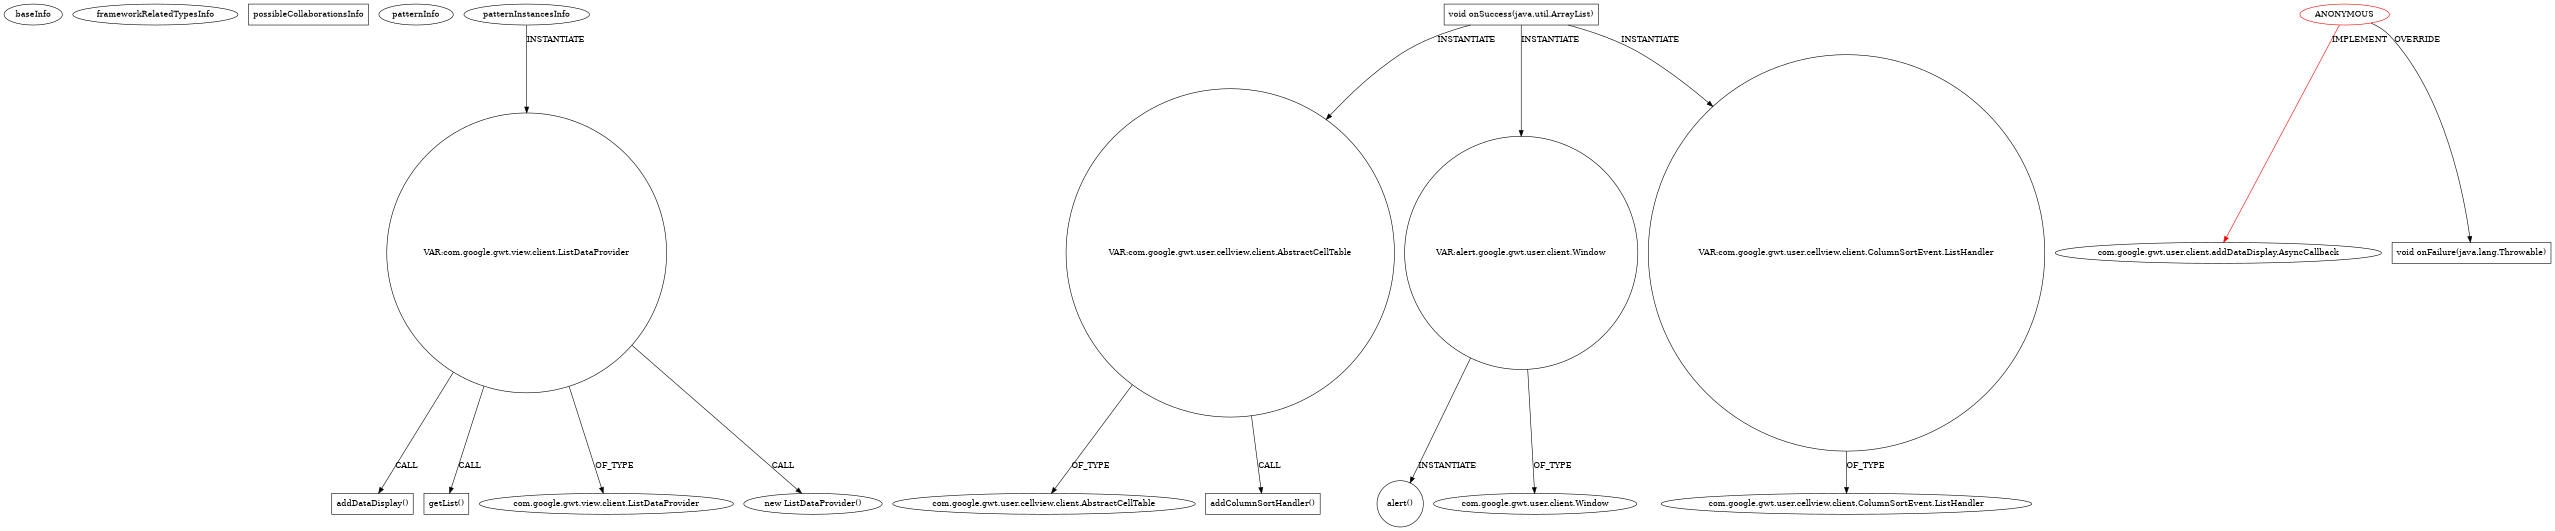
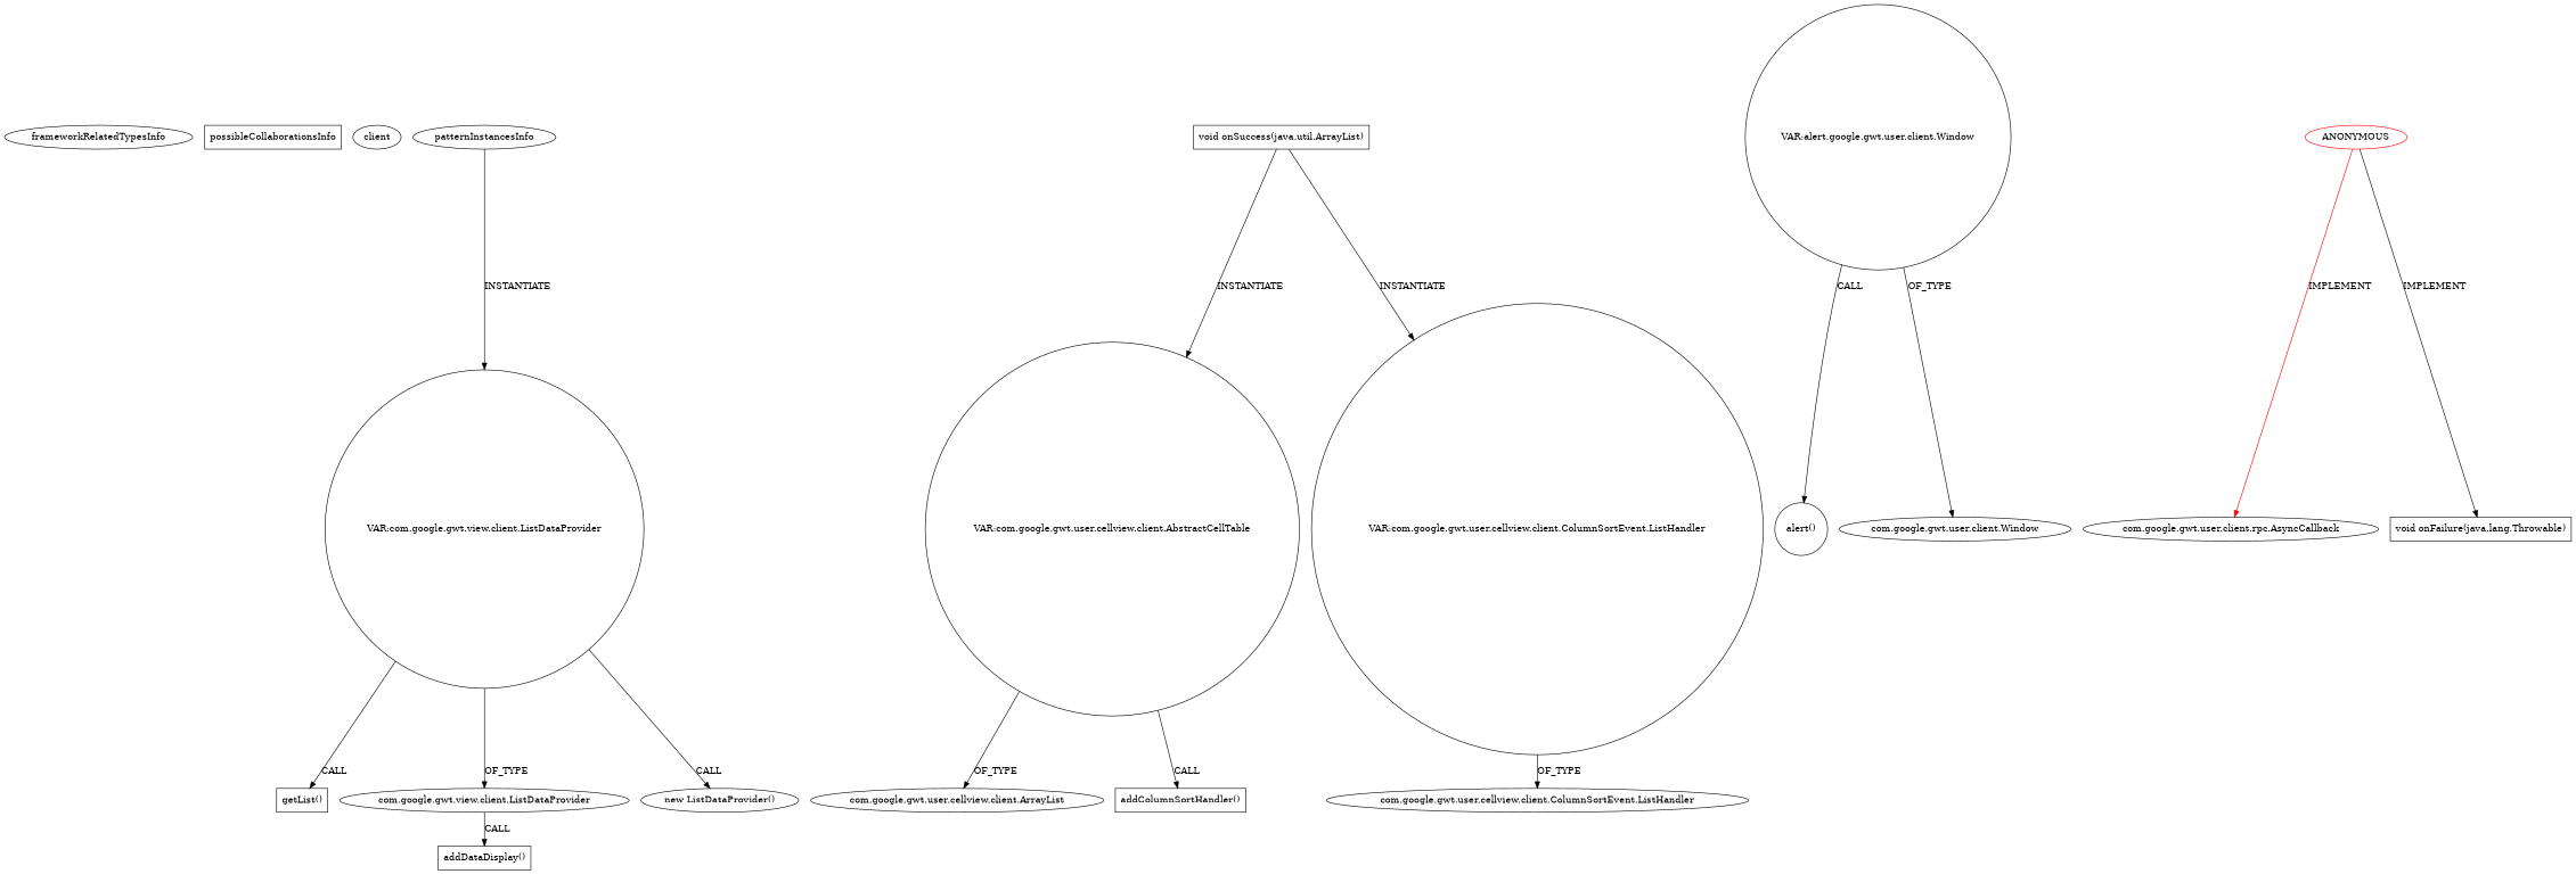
  digraph {
    node [isFrameworkType=false]
-   baseInfo [category=pattern graphId=998 isAnonymous=true possibleRelation=false isFrameworkType=""]
    frameworkRelatedTypesInfo [0="com.google.gwt.user.client.rpc.AsyncCallback" isFrameworkType=""]
    possibleCollaborationsInfo [shape=box isFrameworkType=""]
-   patternInfo [frequency=2.0 patternRootClient=0 isFrameworkType=""]
+   patternInfo [frequency=2.0 patternRootClient=0 label=client isFrameworkType=""]
    patternInstancesInfo [0="MainMain-ChatCafeine~/MainMain-ChatCafeine/ChatCafeine-master/ChatCafeine/src/sources/client/vue/administration/AdminPanel.java~com.google.gwt.user.client.ui.Widget creerListeSallePanel()~205" 1="MainMain-ChatCafeine~/MainMain-ChatCafeine/ChatCafeine-master/ChatCafeine/src/sources/client/vue/administration/AdminPanel.java~com.google.gwt.user.client.ui.Widget creerListeUserPanel()~213" isFrameworkType=""]
    n6 [label="VAR:com.google.gwt.view.client.ListDataProvider" shape=circle vertexType=VARIABLE_EXPRESION]
    n7 [label="void onSuccess(java.util.ArrayList)" shape=box vertexType=OVERRIDING_METHOD_DECLARATION]
    n8 [label="VAR:com.google.gwt.user.cellview.client.AbstractCellTable" shape=circle vertexType=VARIABLE_EXPRESION]
    n9 [label="VAR:alert.google.gwt.user.client.Window" shape=circle vertexType=VARIABLE_EXPRESION]
    n10 [label="VAR:com.google.gwt.user.cellview.client.ColumnSortEvent.ListHandler" shape=circle vertexType=VARIABLE_EXPRESION]
    n11 [label="addDataDisplay()" shape=box vertexType=INSIDE_CALL]
    n12 [label="getList()" shape=box vertexType=INSIDE_CALL]
    n13 [label="com.google.gwt.view.client.ListDataProvider" vertexType=FRAMEWORK_CLASS_TYPE]
    n14 [label="new ListDataProvider()" vertexType=CONSTRUCTOR_CALL]
-   n15 [label="com.google.gwt.user.cellview.client.AbstractCellTable" vertexType=FRAMEWORK_CLASS_TYPE]
+   n15 [label="com.google.gwt.user.cellview.client.ArrayList" vertexType=FRAMEWORK_CLASS_TYPE]
    n16 [label="addColumnSortHandler()" shape=box vertexType=INSIDE_CALL]
    n17 [label="alert()" shape=circle vertexType=INSIDE_CALL]
    n18 [label="com.google.gwt.user.client.Window" vertexType=FRAMEWORK_CLASS_TYPE]
    n19 [label="com.google.gwt.user.cellview.client.ColumnSortEvent.ListHandler" vertexType=FRAMEWORK_CLASS_TYPE]
    n20 [color=red label=ANONYMOUS vertexType=ROOT_ANONYMOUS_DECLARATION]
-   n21 [label="com.google.gwt.user.client.addDataDisplay.AsyncCallback" vertexType=FRAMEWORK_INTERFACE_TYPE]
+   n21 [label="com.google.gwt.user.client.rpc.AsyncCallback" vertexType=FRAMEWORK_INTERFACE_TYPE]
    n22 [label="void onFailure(java.lang.Throwable)" shape=box vertexType=OVERRIDING_METHOD_DECLARATION]
    patternInstancesInfo -> n6 [label=INSTANTIATE]
-   n6 -> n11 [label=CALL]
+   n13 -> n11 [label=CALL]
    n6 -> n12 [label=CALL]
    n6 -> n13 [label=OF_TYPE]
    n6 -> n14 [label=CALL]
    n7 -> n8 [label=INSTANTIATE]
-   n7 -> n9 [label=INSTANTIATE]
    n7 -> n10 [label=INSTANTIATE]
    n8 -> n15 [label=OF_TYPE]
    n8 -> n16 [label=CALL]
-   n9 -> n17 [label=INSTANTIATE]
+   n9 -> n17 [label=CALL]
    n9 -> n18 [label=OF_TYPE]
    n10 -> n19 [label=OF_TYPE]
    n20 -> n21 [color=red label=IMPLEMENT]
-   n20 -> n22 [label=OVERRIDE]
+   n20 -> n22 [label=IMPLEMENT]
  }
